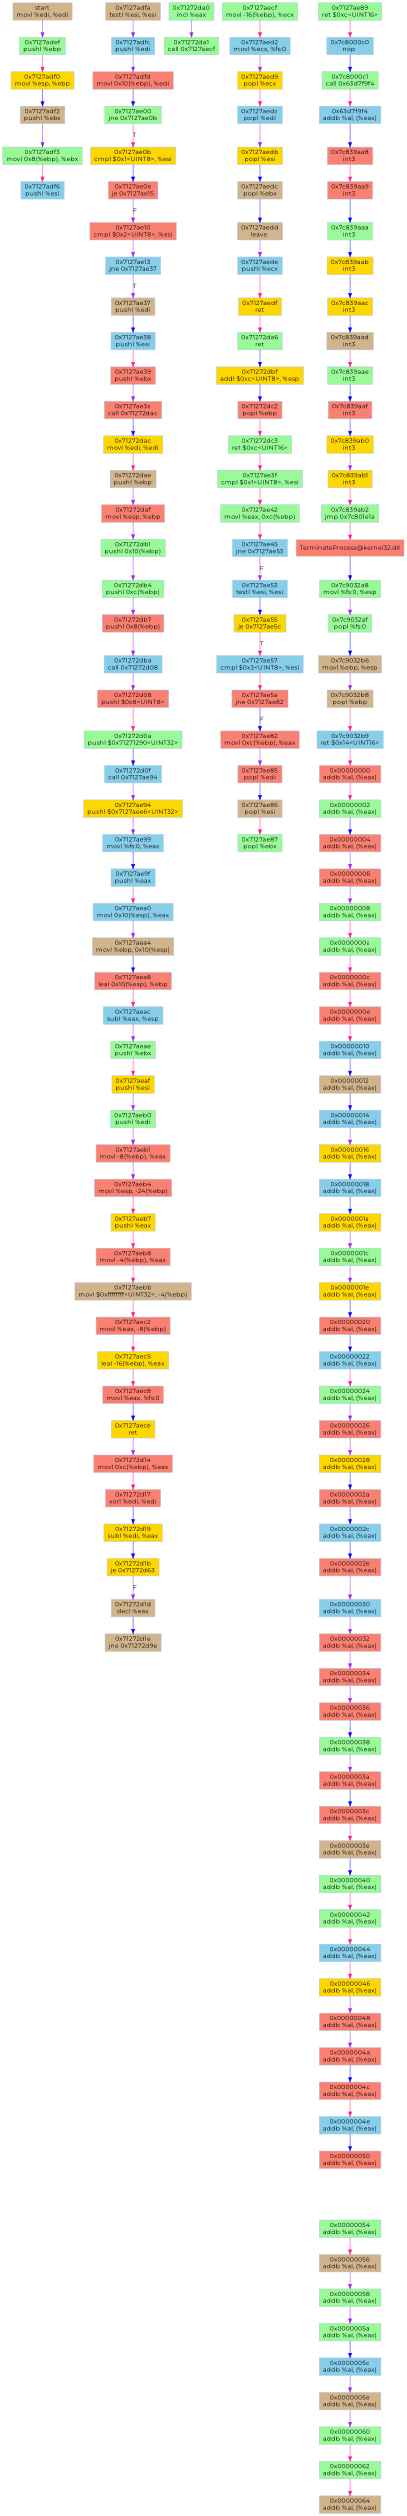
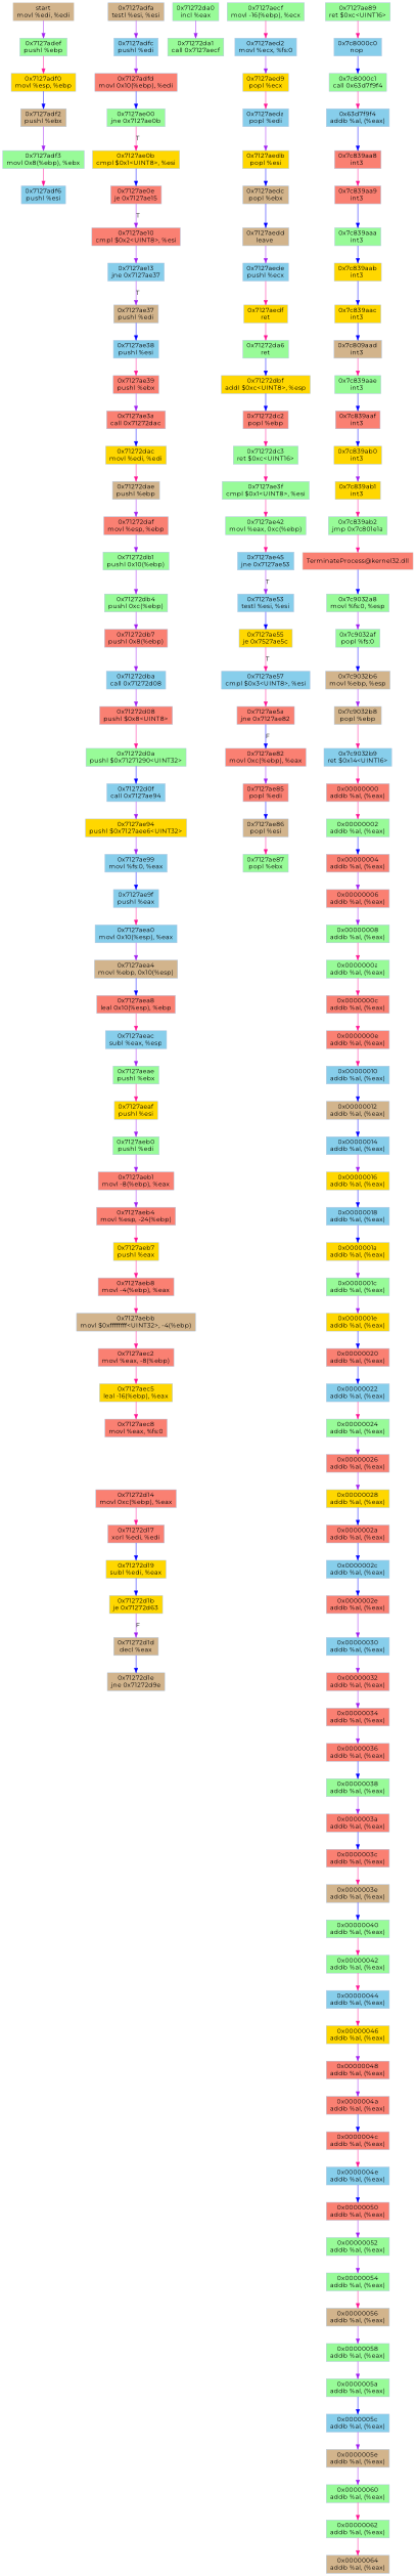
  digraph {
    fontname=Montserrat
    node [color=lightsteelblue fillcolor=salmon fontname=Montserrat shape=rectangle style=filled]
    edge [color=purple fontname=Montserrat]
    n1 [color=lightgrey fillcolor=tan label="start\nmovl %edi, %edi"]
    n2 [fillcolor=palegreen label="0x7127adef\npushl %ebp"]
    n3 [fillcolor=gold label="0x7127adf0\nmovl %esp, %ebp"]
    n4 [fillcolor=tan label="0x7127adf2\npushl %ebx"]
    n5 [fillcolor=palegreen label="0x7127adf3\nmovl 0x8(%ebp), %ebx"]
    n6 [fillcolor=skyblue label="0x7127adf6\npushl %esi"]
    n7 [fillcolor=tan label="0x7127adfa\ntestl %esi, %esi"]
    n8 [fillcolor=skyblue label="0x7127adfc\npushl %edi"]
    n9 [label="0x7127adfd\nmovl 0x10(%ebp), %edi"]
    n10 [fillcolor=palegreen label="0x7127ae00\njne 0x7127ae0b"]
    n11 [fillcolor=gold label="0x7127ae0b\ncmpl $0x1<UINT8>, %esi"]
    n12 [label="0x7127ae0e\nje 0x7127ae15"]
    n13 [label="0x7127ae10\ncmpl $0x2<UINT8>, %esi"]
    n14 [fillcolor=skyblue label="0x7127ae13\njne 0x7127ae37"]
    n15 [fillcolor=tan label="0x7127ae37\npushl %edi"]
    n16 [fillcolor=skyblue label="0x7127ae38\npushl %esi"]
    n17 [label="0x7127ae39\npushl %ebx"]
    n18 [label="0x7127ae3a\ncall 0x71272dac"]
    n19 [fillcolor=gold label="0x71272dac\nmovl %edi, %edi"]
    n20 [fillcolor=tan label="0x71272dae\npushl %ebp"]
    n21 [label="0x71272daf\nmovl %esp, %ebp"]
    n22 [fillcolor=palegreen label="0x71272db1\npushl 0x10(%ebp)"]
    n23 [fillcolor=palegreen label="0x71272db4\npushl 0xc(%ebp)"]
    n24 [label="0x71272db7\npushl 0x8(%ebp)"]
    n25 [fillcolor=skyblue label="0x71272dba\ncall 0x71272d08"]
    n26 [label="0x71272d08\npushl $0x8<UINT8>"]
    n27 [fillcolor=palegreen label="0x71272d0a\npushl $0x71271290<UINT32>"]
    n28 [fillcolor=skyblue label="0x71272d0f\ncall 0x7127ae94"]
    n29 [fillcolor=gold label="0x7127ae94\npushl $0x7127aee6<UINT32>"]
    n30 [fillcolor=skyblue label="0x7127ae99\nmovl %fs:0, %eax"]
    n31 [fillcolor=skyblue label="0x7127ae9f\npushl %eax"]
    n32 [fillcolor=skyblue label="0x7127aea0\nmovl 0x10(%esp), %eax"]
    n33 [fillcolor=tan label="0x7127aea4\nmovl %ebp, 0x10(%esp)"]
    n34 [label="0x7127aea8\nleal 0x10(%esp), %ebp"]
    n35 [fillcolor=skyblue label="0x7127aeac\nsubl %eax, %esp"]
    n36 [fillcolor=palegreen label="0x7127aeae\npushl %ebx"]
    n37 [fillcolor=gold label="0x7127aeaf\npushl %esi"]
    n38 [fillcolor=palegreen label="0x7127aeb0\npushl %edi"]
    n39 [label="0x7127aeb1\nmovl -8(%ebp), %eax"]
    n40 [label="0x7127aeb4\nmovl %esp, -24(%ebp)"]
    n41 [fillcolor=gold label="0x7127aeb7\npushl %eax"]
    n42 [label="0x7127aeb8\nmovl -4(%ebp), %eax"]
    n43 [fillcolor=tan label="0x7127aebb\nmovl $0xffffffff<UINT32>, -4(%ebp)"]
    n44 [label="0x7127aec2\nmovl %eax, -8(%ebp)"]
    n45 [fillcolor=gold label="0x7127aec5\nleal -16(%ebp), %eax"]
    n46 [label="0x7127aec8\nmovl %eax, %fs:0"]
-   n47 [fillcolor=gold label="0x7127aece\nret"]
    n48 [label="0x71272d14\nmovl 0xc(%ebp), %eax"]
    n49 [label="0x71272d17\nxorl %edi, %edi"]
    n50 [fillcolor=gold label="0x71272d19\nsubl %edi, %eax"]
    n51 [fillcolor=gold label="0x71272d1b\nje 0x71272d63"]
    n52 [fillcolor=tan label="0x71272d1d\ndecl %eax"]
    n53 [fillcolor=tan label="0x71272d1e\njne 0x71272d9e"]
    n54 [fillcolor=palegreen label="0x71272da0\nincl %eax"]
    n55 [fillcolor=palegreen label="0x71272da1\ncall 0x7127aecf"]
    n56 [fillcolor=palegreen label="0x7127aecf\nmovl -16(%ebp), %ecx"]
    n57 [fillcolor=skyblue label="0x7127aed2\nmovl %ecx, %fs:0"]
    n58 [fillcolor=gold label="0x7127aed9\npopl %ecx"]
    n59 [fillcolor=skyblue label="0x7127aeda\npopl %edi"]
    n60 [fillcolor=gold label="0x7127aedb\npopl %esi"]
    n61 [fillcolor=tan label="0x7127aedc\npopl %ebx"]
    n62 [fillcolor=tan label="0x7127aedd\nleave "]
    n63 [fillcolor=skyblue label="0x7127aede\npushl %ecx"]
    n64 [fillcolor=gold label="0x7127aedf\nret"]
    n65 [fillcolor=palegreen label="0x71272da6\nret"]
    n66 [fillcolor=gold label="0x71272dbf\naddl $0xc<UINT8>, %esp"]
    n67 [label="0x71272dc2\npopl %ebp"]
    n68 [fillcolor=palegreen label="0x71272dc3\nret $0xc<UINT16>"]
    n69 [fillcolor=palegreen label="0x7127ae3f\ncmpl $0x1<UINT8>, %esi"]
    n70 [fillcolor=palegreen label="0x7127ae42\nmovl %eax, 0xc(%ebp)"]
    n71 [fillcolor=skyblue label="0x7127ae45\njne 0x7127ae53"]
    n72 [fillcolor=skyblue label="0x7127ae53\ntestl %esi, %esi"]
-   n73 [fillcolor=gold label="0x7127ae55\nje 0x7127ae5c"]
+   n73 [fillcolor=gold label="0x7127ae55\nje 0x7527ae5c"]
    n74 [fillcolor=skyblue label="0x7127ae57\ncmpl $0x3<UINT8>, %esi"]
    n75 [label="0x7127ae5a\njne 0x7127ae82"]
    n76 [label="0x7127ae82\nmovl 0xc(%ebp), %eax"]
    n77 [label="0x7127ae85\npopl %edi"]
    n78 [fillcolor=tan label="0x7127ae86\npopl %esi"]
    n79 [fillcolor=palegreen label="0x7127ae87\npopl %ebx"]
    n80 [fillcolor=palegreen label="0x7127ae89\nret $0xc<UINT16>"]
    n81 [fillcolor=skyblue label="0x7c8000c0\nnop "]
    n82 [fillcolor=palegreen label="0x7c8000c1\ncall 0x63d7f9f4"]
    n83 [fillcolor=skyblue label="0x63d7f9f4\naddb %al, (%eax)"]
    n84 [label="0x7c839aa8\nint3 "]
    n85 [label="0x7c839aa9\nint3 "]
    n86 [fillcolor=palegreen label="0x7c839aaa\nint3 "]
    n87 [fillcolor=gold label="0x7c839aab\nint3 "]
    n88 [fillcolor=gold label="0x7c839aac\nint3 "]
-   n89 [fillcolor=tan label="0x7c839aad\nint3 "]
+   n89 [fillcolor=tan label="0x7c809aad\nint3 "]
    n90 [fillcolor=palegreen label="0x7c839aae\nint3 "]
    n91 [label="0x7c839aaf\nint3 "]
    n92 [fillcolor=gold label="0x7c839ab0\nint3 "]
    n93 [fillcolor=gold label="0x7c839ab1\nint3 "]
    n94 [fillcolor=palegreen label="0x7c839ab2\njmp 0x7c801e1a"]
    n95 [color=lightgrey label="TerminateProcess@kernel32.dll"]
    n96 [fillcolor=palegreen label="0x7c9032a8\nmovl %fs:0, %esp"]
    n97 [fillcolor=palegreen label="0x7c9032af\npopl %fs:0"]
    n98 [fillcolor=tan label="0x7c9032b6\nmovl %ebp, %esp"]
    n99 [fillcolor=tan label="0x7c9032b8\npopl %ebp"]
    n100 [fillcolor=skyblue label="0x7c9032b9\nret $0x14<UINT16>"]
    n101 [label="0x00000000\naddb %al, (%eax)"]
    n102 [fillcolor=palegreen label="0x00000002\naddb %al, (%eax)"]
    n103 [label="0x00000004\naddb %al, (%eax)"]
    n104 [label="0x00000006\naddb %al, (%eax)"]
    n105 [fillcolor=palegreen label="0x00000008\naddb %al, (%eax)"]
    n106 [fillcolor=palegreen label="0x0000000a\naddb %al, (%eax)"]
    n107 [label="0x0000000c\naddb %al, (%eax)"]
    n108 [label="0x0000000e\naddb %al, (%eax)"]
    n109 [fillcolor=skyblue label="0x00000010\naddb %al, (%eax)"]
    n110 [fillcolor=tan label="0x00000012\naddb %al, (%eax)"]
    n111 [fillcolor=skyblue label="0x00000014\naddb %al, (%eax)"]
    n112 [fillcolor=gold label="0x00000016\naddb %al, (%eax)"]
    n113 [fillcolor=skyblue label="0x00000018\naddb %al, (%eax)"]
    n114 [fillcolor=gold label="0x0000001a\naddb %al, (%eax)"]
    n115 [fillcolor=palegreen label="0x0000001c\naddb %al, (%eax)"]
    n116 [fillcolor=gold label="0x0000001e\naddb %al, (%eax)"]
    n117 [label="0x00000020\naddb %al, (%eax)"]
    n118 [fillcolor=skyblue label="0x00000022\naddb %al, (%eax)"]
    n119 [fillcolor=palegreen label="0x00000024\naddb %al, (%eax)"]
    n120 [label="0x00000026\naddb %al, (%eax)"]
    n121 [fillcolor=gold label="0x00000028\naddb %al, (%eax)"]
    n122 [label="0x0000002a\naddb %al, (%eax)"]
    n123 [fillcolor=skyblue label="0x0000002c\naddb %al, (%eax)"]
    n124 [label="0x0000002e\naddb %al, (%eax)"]
    n125 [fillcolor=skyblue label="0x00000030\naddb %al, (%eax)"]
    n126 [label="0x00000032\naddb %al, (%eax)"]
    n127 [label="0x00000034\naddb %al, (%eax)"]
    n128 [label="0x00000036\naddb %al, (%eax)"]
    n129 [fillcolor=palegreen label="0x00000038\naddb %al, (%eax)"]
    n130 [label="0x0000003a\naddb %al, (%eax)"]
    n131 [label="0x0000003c\naddb %al, (%eax)"]
    n132 [fillcolor=tan label="0x0000003e\naddb %al, (%eax)"]
    n133 [fillcolor=palegreen label="0x00000040\naddb %al, (%eax)"]
    n134 [fillcolor=palegreen label="0x00000042\naddb %al, (%eax)"]
    n135 [fillcolor=skyblue label="0x00000044\naddb %al, (%eax)"]
    n136 [fillcolor=gold label="0x00000046\naddb %al, (%eax)"]
    n137 [label="0x00000048\naddb %al, (%eax)"]
    n138 [label="0x0000004a\naddb %al, (%eax)"]
    n139 [label="0x0000004c\naddb %al, (%eax)"]
    n140 [fillcolor=skyblue label="0x0000004e\naddb %al, (%eax)"]
    n141 [label="0x00000050\naddb %al, (%eax)"]
+   n142 [fillcolor=palegreen label="0x00000052\naddb %al, (%eax)"]
    n143 [fillcolor=palegreen label="0x00000054\naddb %al, (%eax)"]
    n144 [fillcolor=tan label="0x00000056\naddb %al, (%eax)"]
    n145 [fillcolor=palegreen label="0x00000058\naddb %al, (%eax)"]
    n146 [fillcolor=palegreen label="0x0000005a\naddb %al, (%eax)"]
    n147 [fillcolor=skyblue label="0x0000005c\naddb %al, (%eax)"]
    n148 [fillcolor=tan label="0x0000005e\naddb %al, (%eax)"]
    n149 [fillcolor=palegreen label="0x00000060\naddb %al, (%eax)"]
    n150 [fillcolor=palegreen label="0x00000062\naddb %al, (%eax)"]
    n151 [fillcolor=tan label="0x00000064\naddb %al, (%eax)"]
    n1 -> n2
    n2 -> n3 [color=deeppink]
    n3 -> n4 [color=blue]
    n4 -> n5
    n5 -> n6 [color=deeppink]
    n7 -> n8
    n8 -> n9
    n9 -> n10 [color=blue]
    n10 -> n11 [color=deeppink label=T]
    n11 -> n12 [color=blue]
-   n12 -> n13 [label=F]
+   n12 -> n13 [label=T]
    n13 -> n14
    n14 -> n15 [label=T]
    n15 -> n16 [color=blue]
    n16 -> n17 [color=deeppink]
    n17 -> n18
    n18 -> n19 [color=blue]
    n19 -> n20 [color=deeppink]
    n20 -> n21
    n21 -> n22
    n22 -> n23
    n23 -> n24
    n24 -> n25
    n25 -> n26
    n26 -> n27 [color=deeppink]
    n27 -> n28 [color=blue]
    n28 -> n29
    n29 -> n30
    n30 -> n31 [color=blue]
    n31 -> n32 [color=deeppink]
    n32 -> n33
    n33 -> n34 [color=blue]
    n34 -> n35 [color=deeppink]
    n35 -> n36
    n36 -> n37 [color=deeppink]
    n37 -> n38
    n38 -> n39
    n39 -> n40
    n40 -> n41 [color=deeppink]
    n41 -> n42 [color=deeppink]
    n42 -> n43 [color=deeppink]
    n43 -> n44 [color=deeppink]
    n44 -> n45 [color=deeppink]
    n45 -> n46 [color=deeppink]
-   n46 -> n47 [color=blue]
-   n47 -> n48
    n48 -> n49 [color=deeppink]
    n49 -> n50 [color=blue]
    n50 -> n51 [color=blue]
    n51 -> n52 [label=F]
    n52 -> n53 [color=blue]
    n54 -> n55
    n56 -> n57 [color=deeppink]
    n57 -> n58
    n58 -> n59 [color=deeppink]
    n59 -> n60
    n60 -> n61 [color=blue]
    n61 -> n62 [color=blue]
    n62 -> n63
    n63 -> n64 [color=deeppink]
    n64 -> n65 [color=deeppink]
    n65 -> n66 [color=blue]
    n66 -> n67 [color=blue]
    n67 -> n68 [color=deeppink]
    n68 -> n69 [color=deeppink]
    n69 -> n70 [color=deeppink]
    n70 -> n71 [color=deeppink]
-   n71 -> n72 [label=F]
+   n71 -> n72 [label=T]
    n72 -> n73 [color=blue]
    n73 -> n74 [color=deeppink label=T]
    n74 -> n75 [color=deeppink]
    n75 -> n76 [color=blue label=F]
    n76 -> n77
    n77 -> n78 [color=blue]
    n78 -> n79 [color=deeppink]
    n80 -> n81 [color=deeppink]
    n81 -> n82 [color=blue]
    n82 -> n83 [color=deeppink]
    n83 -> n84 [color=blue]
    n84 -> n85 [color=deeppink]
    n85 -> n86 [color=blue]
    n86 -> n87 [color=blue]
    n87 -> n88 [color=blue]
    n88 -> n89 [color=blue]
    n89 -> n90 [color=deeppink]
    n90 -> n91 [color=blue]
    n91 -> n92 [color=blue]
    n92 -> n93
    n93 -> n94 [color=deeppink]
    n94 -> n95 [color=deeppink]
    n95 -> n96 [color=blue]
    n96 -> n97
    n97 -> n98 [color=blue]
    n98 -> n99
    n99 -> n100 [color=deeppink]
    n100 -> n101 [color=deeppink]
    n101 -> n102 [color=deeppink]
    n102 -> n103 [color=blue]
    n103 -> n104
    n104 -> n105
    n105 -> n106 [color=deeppink]
    n106 -> n107 [color=deeppink]
    n107 -> n108 [color=deeppink]
    n108 -> n109 [color=deeppink]
    n109 -> n110 [color=blue]
    n110 -> n111 [color=blue]
    n111 -> n112
    n112 -> n113 [color=blue]
    n113 -> n114 [color=blue]
    n114 -> n115
    n115 -> n116
    n116 -> n117 [color=blue]
    n117 -> n118 [color=blue]
    n118 -> n119 [color=deeppink]
    n119 -> n120
    n120 -> n121
    n121 -> n122 [color=blue]
    n122 -> n123 [color=blue]
    n123 -> n124 [color=blue]
    n124 -> n125
    n125 -> n126
    n126 -> n127
    n127 -> n128
    n128 -> n129 [color=blue]
    n129 -> n130
    n130 -> n131 [color=blue]
    n131 -> n132 [color=deeppink]
    n132 -> n133 [color=blue]
    n133 -> n134 [color=deeppink]
    n134 -> n135 [color=deeppink]
    n135 -> n136 [color=deeppink]
    n136 -> n137
    n137 -> n138
    n138 -> n139 [color=blue]
    n139 -> n140 [color=deeppink]
    n140 -> n141 [color=blue]
+   n141 -> n142
+   n142 -> n143
    n143 -> n144 [color=deeppink]
    n144 -> n145
    n145 -> n146
    n146 -> n147 [color=blue]
    n147 -> n148
    n148 -> n149
    n149 -> n150 [color=deeppink]
    n150 -> n151 [color=deeppink]
  }
